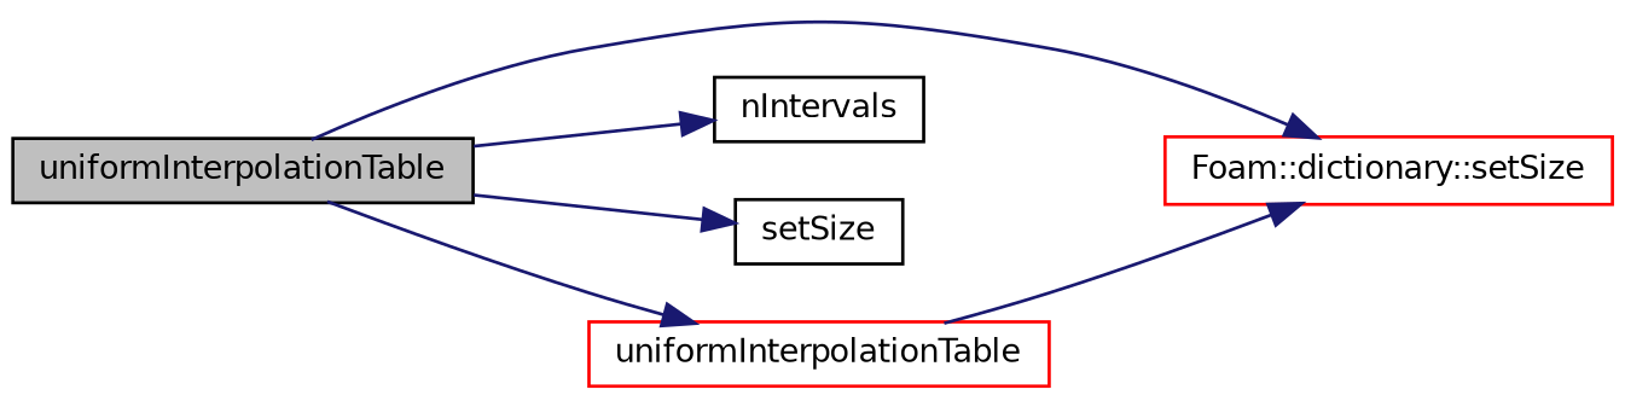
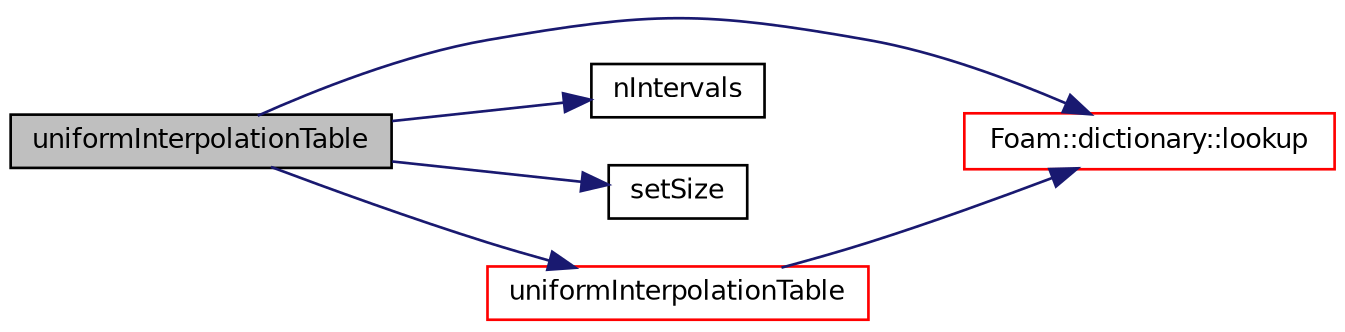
  digraph {
    rankdir=LR
    node [color=black fontname=Helvetica fontsize=10 shape=record]
    edge [color=midnightblue fontname=Helvetica fontsize=10 labelfontname=Helvetica labelfontsize=10 style=solid]
    n1 [fillcolor=grey75 fontcolor=black height=0.2 label=uniformInterpolationTable style=filled width=0.4]
-   n2 [color=red height=0.2 label="Foam::dictionary::setSize" width=0.4]
+   n2 [color=red height=0.2 label="Foam::dictionary::lookup" width=0.4]
    n3 [height=0.2 label=nIntervals width=0.4]
    n4 [height=0.2 label=setSize width=0.4]
    n5 [color=red height=0.2 label=uniformInterpolationTable width=0.4]
    n1 -> n2
    n1 -> n3
    n1 -> n4
    n1 -> n5
    n5 -> n2
  }
